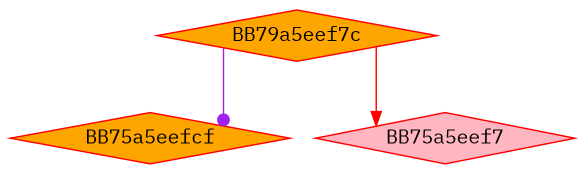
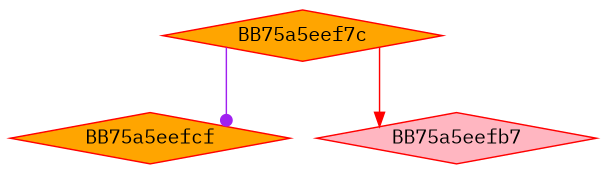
  digraph {
    fontname="IBM Plex Mono"
    splines=ortho
    node [color=red fillcolor=orange fontname="IBM Plex Mono" shape=diamond style=filled]
    edge [fontname="IBM Plex Mono"]
-   BB75a5eef7c [label=BB79a5eef7c]
+   BB75a5eef7c
    BB75a5eefcf
-   BB75a5eefb7 [fillcolor=lightpink label=BB75a5eef7]
+   BB75a5eefb7 [fillcolor=lightpink]
    BB75a5eef7c -> BB75a5eefcf [arrowhead=dot color=purple]
    BB75a5eef7c -> BB75a5eefb7 [arrowhead=normal color=red]
  }
